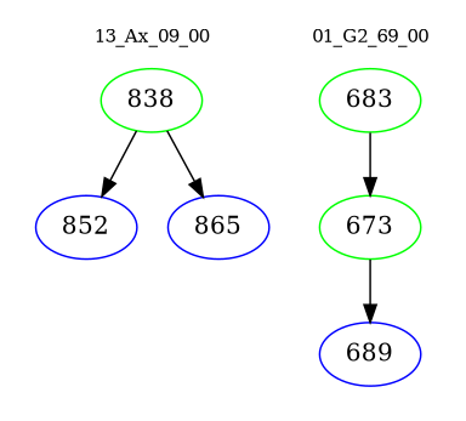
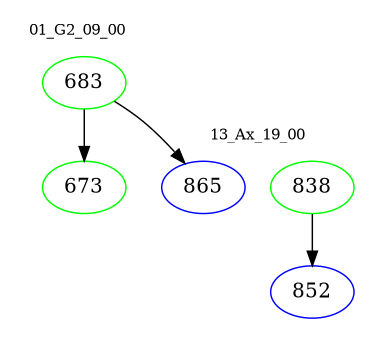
  digraph {
    node [color=blue]
    edge [color=black]
    n1 [label=852]
    n2 [color=green label=838]
    n3 [label=865]
    n4 [color=green label=683]
    n5 [color=green label=673]
-   n6 [label=689]
    subgraph cluster_1 {
      color=white
      fontsize=10
-     label="13_Ax_09_00"
+     label="13_Ax_19_00"
      n1
      n2
      n3
    }
    subgraph cluster_2 {
      color=white
      fontsize=10
-     label="01_G2_69_00"
+     label="01_G2_09_00"
      n4
      n5
-     n6
    }
    n2 -> n1
-   n2 -> n3
+   n4 -> n3
    n4 -> n5
-   n5 -> n6
  }
